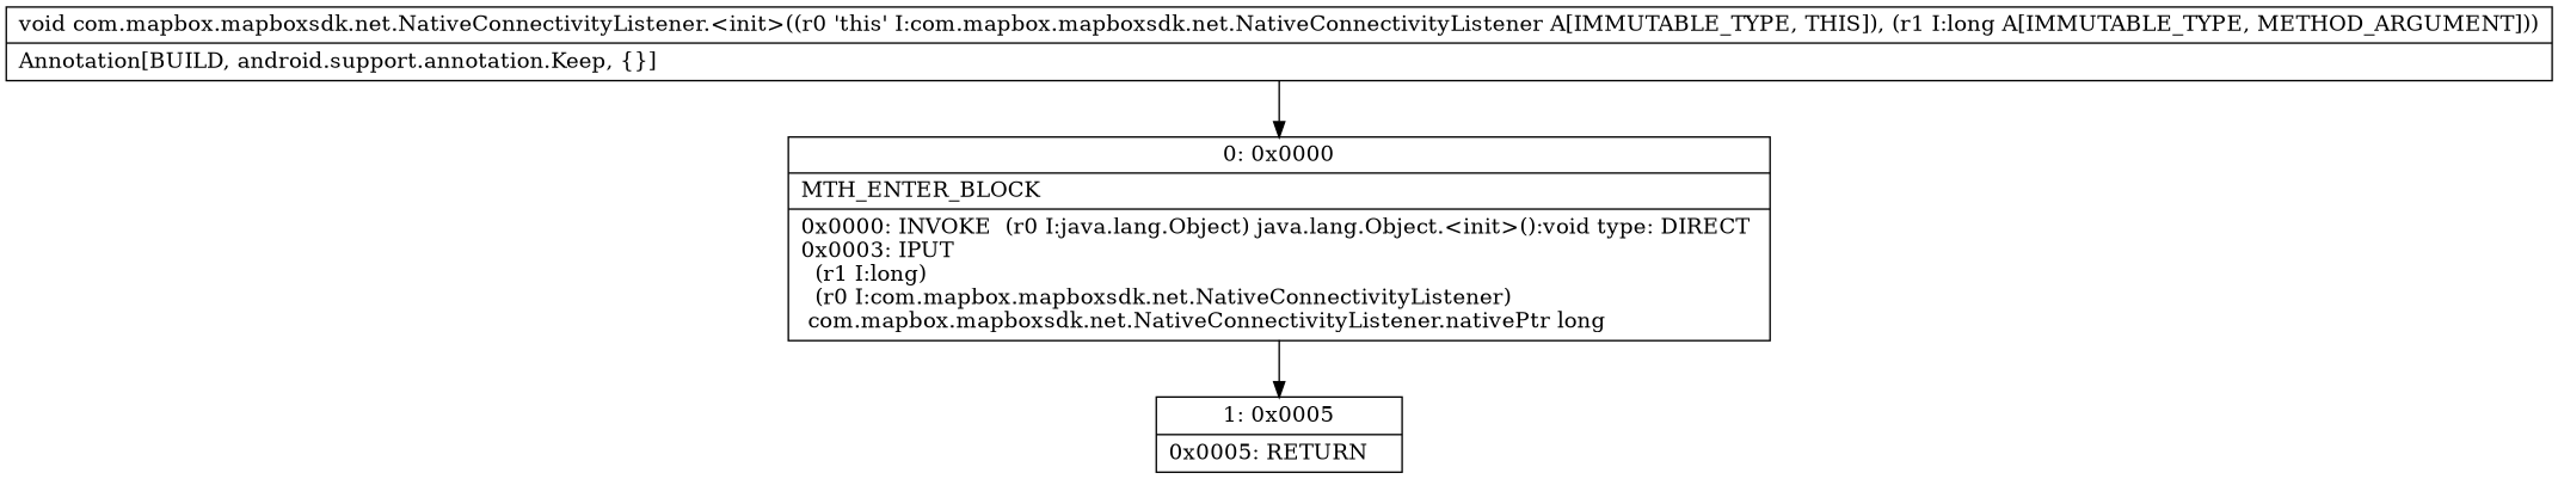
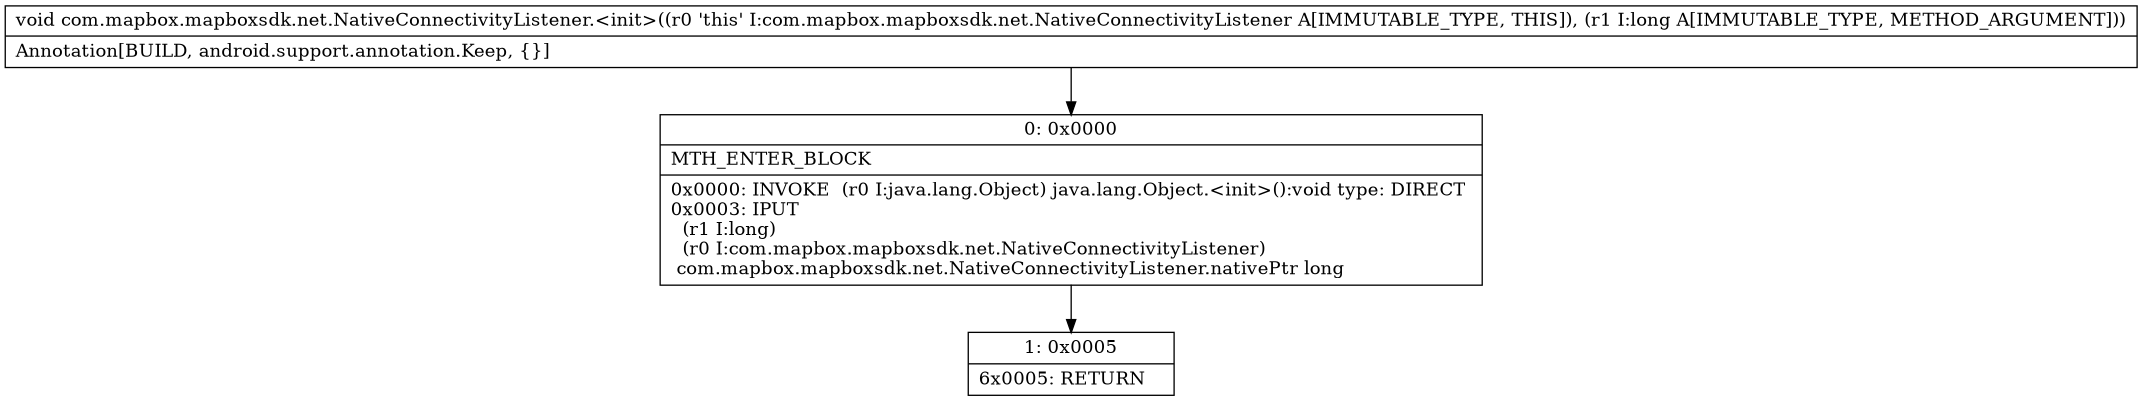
  digraph {
    node [shape=record]
    n1 [label="{0\:\ 0x0000|MTH_ENTER_BLOCK\l|0x0000: INVOKE  (r0 I:java.lang.Object) java.lang.Object.\<init\>():void type: DIRECT \l0x0003: IPUT  \l  (r1 I:long)\l  (r0 I:com.mapbox.mapboxsdk.net.NativeConnectivityListener)\l com.mapbox.mapboxsdk.net.NativeConnectivityListener.nativePtr long \l}"]
-   n2 [label="{1\:\ 0x0005|0x0005: RETURN   \l}"]
+   n2 [label="{1\:\ 0x0005|6x0005: RETURN   \l}"]
    n3 [label="{void com.mapbox.mapboxsdk.net.NativeConnectivityListener.\<init\>((r0 'this' I:com.mapbox.mapboxsdk.net.NativeConnectivityListener A[IMMUTABLE_TYPE, THIS]), (r1 I:long A[IMMUTABLE_TYPE, METHOD_ARGUMENT]))  | Annotation[BUILD, android.support.annotation.Keep, \{\}]\l}"]
    n1 -> n2
    n3 -> n1
  }
